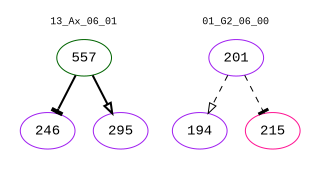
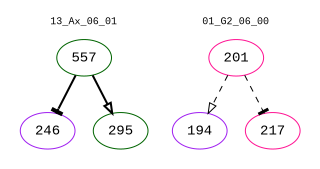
  digraph {
    fontname="Liberation Mono"
    node [color=darkgreen fontname="Liberation Mono"]
    edge [arrowhead=tee color=black fontname="Liberation Mono" style=bold]
    n1 [label=557]
    n2 [color=purple label=246]
-   n3 [color=purple label=295]
-   n4 [color=purple label=201]
+   n3 [label=295]
+   n4 [color=deeppink label=201]
    n5 [color=purple label=194]
-   n6 [color=deeppink label=215]
+   n6 [color=deeppink label=217]
    subgraph cluster_1 {
      color=white
      fontsize=10
      label="13_Ax_06_01"
      n1
      n2
      n3
    }
    subgraph cluster_2 {
      color=white
      fontsize=10
      label="01_G2_06_00"
      n4
      n5
      n6
    }
    n1 -> n2
    n1 -> n3 [arrowhead=onormal]
    n4 -> n5 [arrowhead=onormal style=dashed]
    n4 -> n6 [style=dashed]
  }
